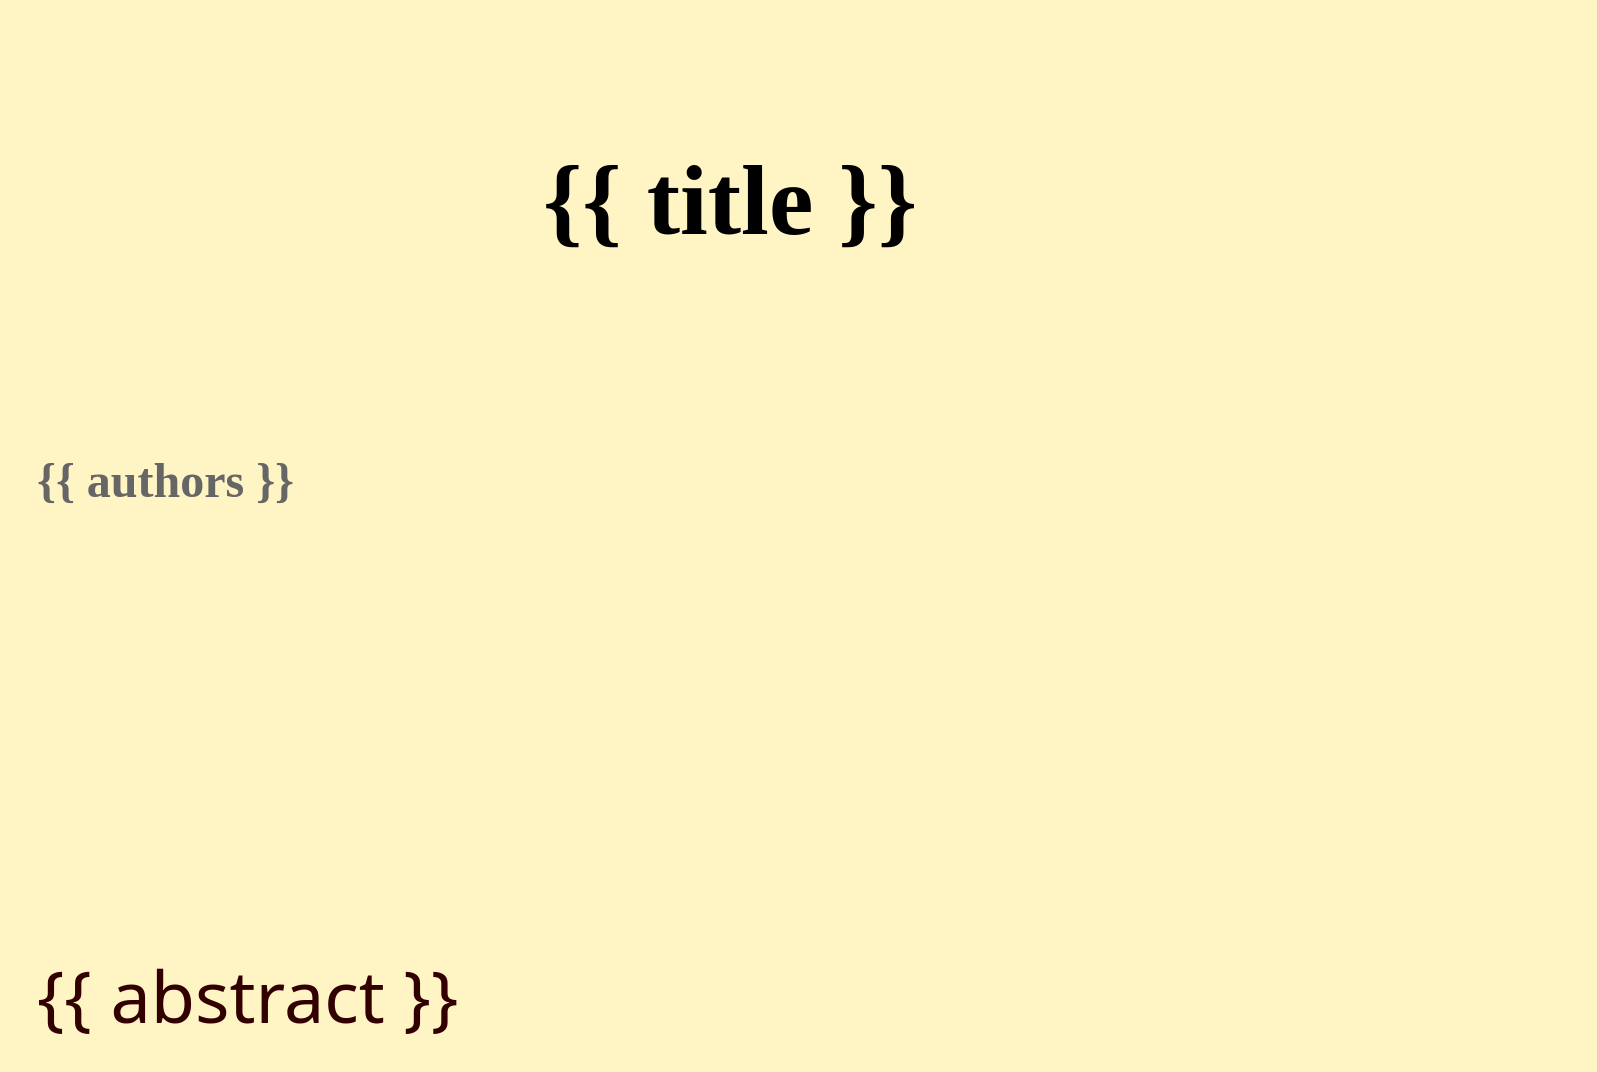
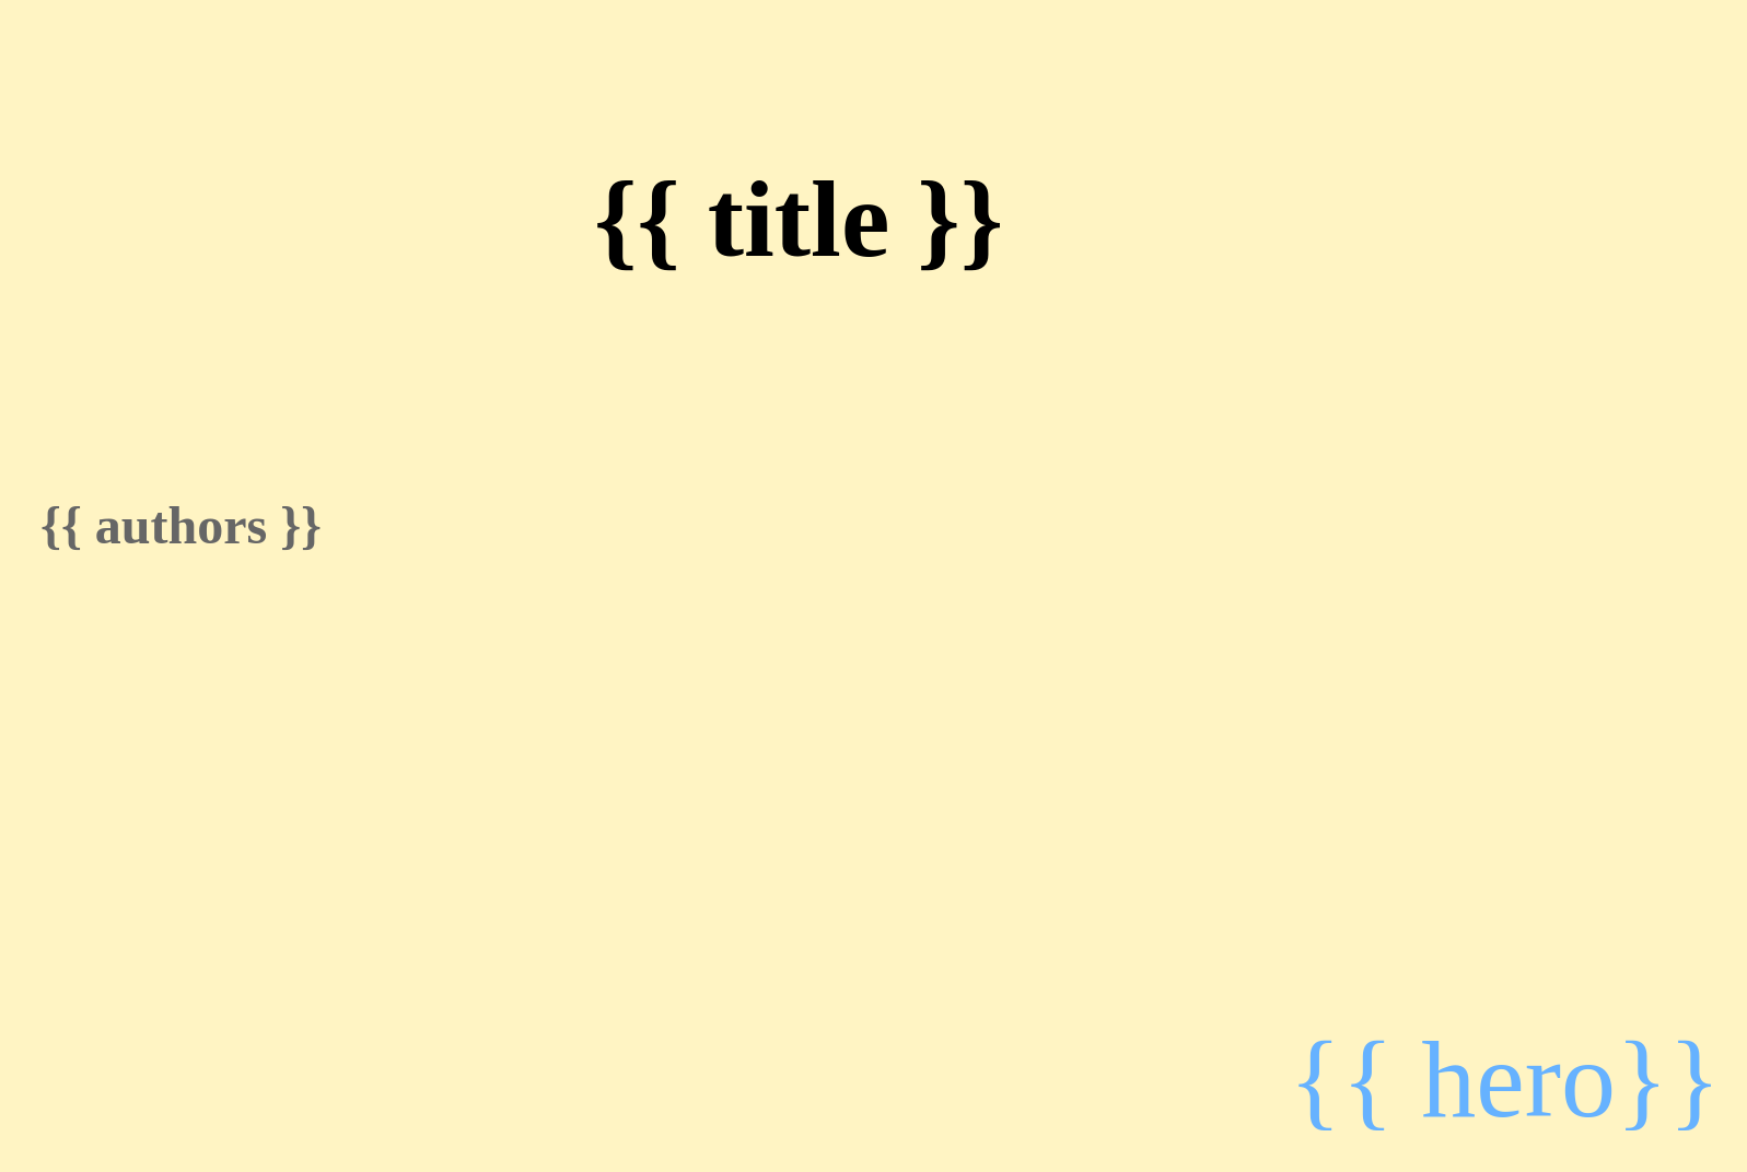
  <mxCell id="0" />
  <mxCell id="1" parent="0" />
+ <mxCell id="2" value="{{ hero}}" style="whiteSpace=wrap;html=1;dashed=1;strokeWidth=2;fontSize=100;fontColor=#66B2FF;align=right;fontFamily=Sedgwick Ave Display;sketch=1;FType=g;verticalAlign=bottom;opacity=10;shadow=1;fillColor=none;strokeColor=none;" parent="1" vertex="1"><mxGeometry x="1145" y="410" width="430" height="640" as="geometry" /></mxCell>
  <mxCell id="3" value="&lt;h1 style=&quot;font-size: 100px&quot;&gt;{{ title }}&lt;/h1&gt;" style="text;html=1;strokeColor=none;fillColor=none;align=center;verticalAlign=middle;whiteSpace=wrap;rounded=0;fontFamily=Merriweather;FType=g;fontSize=100;fontStyle=0;" parent="1" vertex="1"><mxGeometry x="20" y="20" width="1420" height="360" as="geometry" /></mxCell>
- <mxCell id="4" value="{{ abstract }}" style="text;html=1;strokeColor=none;fillColor=none;align=left;verticalAlign=bottom;whiteSpace=wrap;rounded=0;fontSize=72;fontFamily=Noto Sans;FType=g;fontColor=#330000;lineHeight=1.1;" parent="1" vertex="1"><mxGeometry x="35" y="550" width="1000" height="490" as="geometry" /></mxCell>
  <mxCell id="5" value="&lt;h1 style=&quot;font-size: 48px&quot;&gt;{{ authors }}&lt;/h1&gt;" style="text;html=1;strokeColor=none;fillColor=none;align=left;verticalAlign=middle;whiteSpace=wrap;rounded=0;fontFamily=Merriweather;FType=g;fontSize=100;fontStyle=0;fontColor=#666666;" parent="1" vertex="1"><mxGeometry x="35" y="420" width="980" height="120" as="geometry" /></mxCell>
